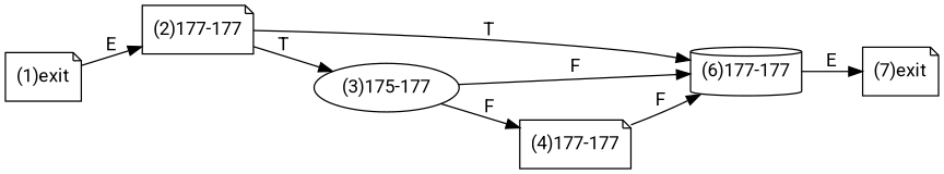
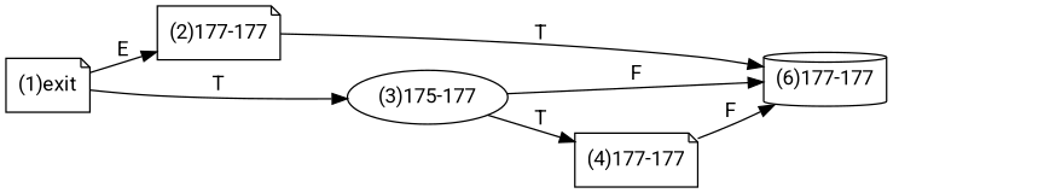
  digraph {
    fontname=Roboto
    rankdir=LR
    node [fontname=Roboto shape=note]
    edge [fontname=Roboto]
    n1 [label="(1)exit"]
    n2 [label="(2)177-177"]
    n3 [label="(3)175-177" shape=ellipse]
    n4 [label="(6)177-177" shape=cylinder]
    n5 [label="(4)177-177"]
-   n6 [label="(7)exit"]
    n1 -> n2 [label=E]
-   n2 -> n3 [label=T]
+   n1 -> n3 [label=T]
    n2 -> n4 [label=T]
    n3 -> n4 [label=F]
-   n3 -> n5 [label=F]
-   n4 -> n6 [label=E]
+   n3 -> n5 [label=T]
    n5 -> n4 [label=F]
  }
